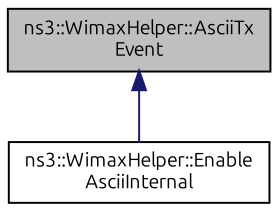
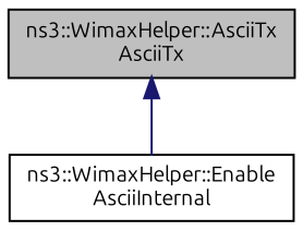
  digraph {
    rankdir=TB
    fontname=Ubuntu
    node [color=black fontname=Ubuntu fontsize=10 shape=record style=filled]
-   n1 [fillcolor=grey75 fontcolor=black height=0.2 label="ns3::WimaxHelper::AsciiTx\lEvent" width=0.4]
+   n1 [fillcolor=grey75 fontcolor=black height=0.2 label="ns3::WimaxHelper::AsciiTx\lAsciiTx" width=0.4]
    n2 [fillcolor=white height=0.2 label="ns3::WimaxHelper::Enable\lAsciiInternal" width=0.4]
    n1 -> n2 [color=midnightblue dir=back fontname=Ubuntu fontsize=10 labelfontname=Helvetica labelfontsize=10 style=solid]
  }
